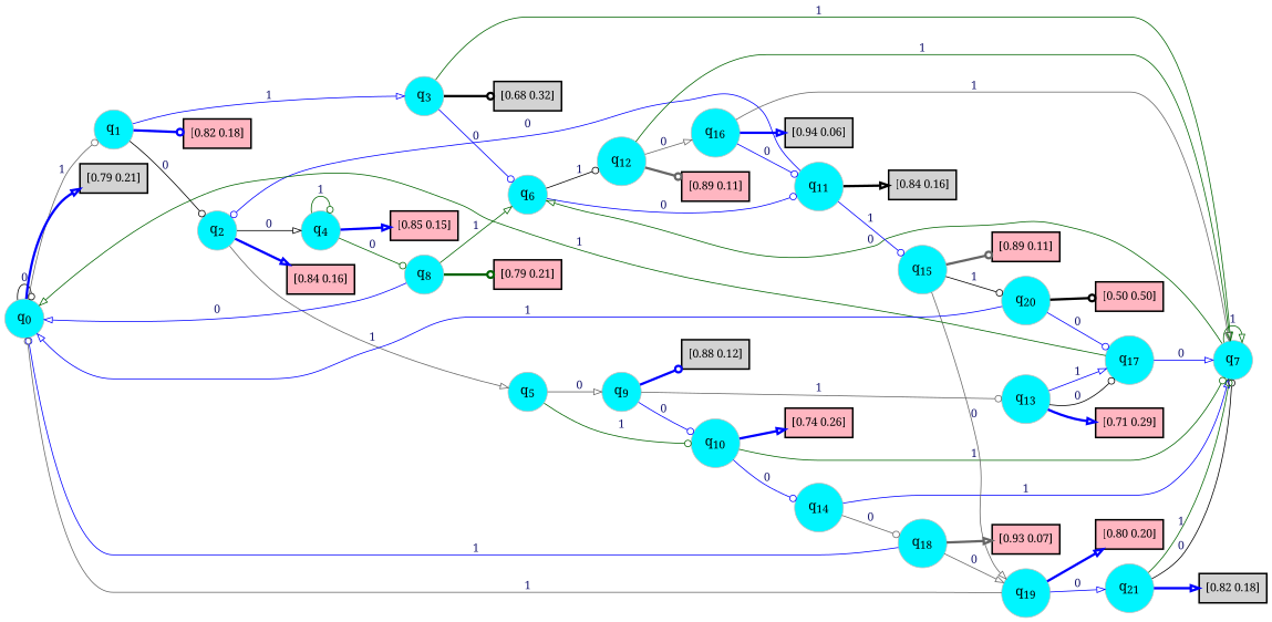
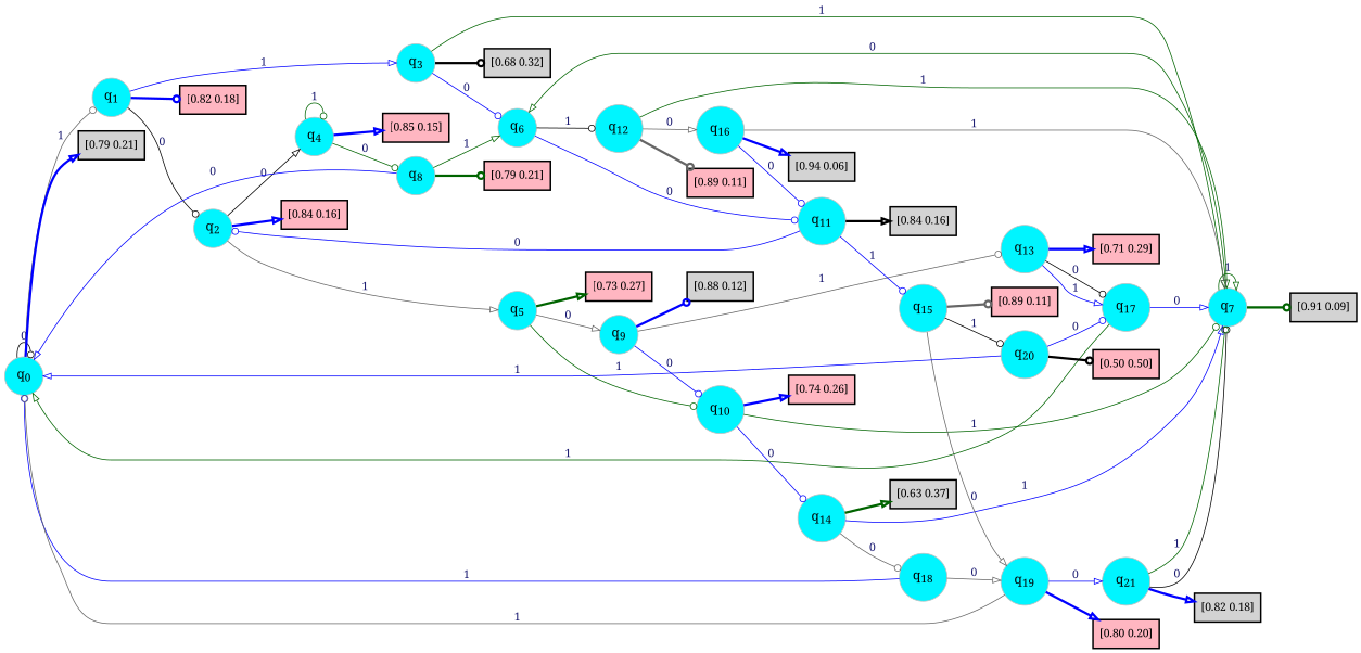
  digraph {
    fontname="Noto Serif"
    rankdir=LR
    node [color=gray fillcolor=turquoise1 fontcolor=black fontname="Noto Serif" fontsize=16 fontweight=bold shape=circle style=filled]
    edge [arrowhead=odot arrowsize=1 color=blue fontcolor=midnightblue fontname="Noto Serif" fontweight=bold penwidth=1 style=solid weight=20]
    n1 [label=<q<SUB>0</SUB>>]
    n2 [label=<q<SUB>1</SUB>>]
    n3 [color=black fillcolor=lightgrey fontsize=14 label="[0.79 0.21]" penwidth=2 shape=box]
    n4 [label=<q<SUB>2</SUB>>]
    n5 [label=<q<SUB>3</SUB>>]
    n6 [color=black fillcolor=lightpink fontsize=14 label="[0.82 0.18]" penwidth=2 shape=box]
    n7 [label=<q<SUB>4</SUB>>]
    n8 [label=<q<SUB>5</SUB>>]
    n9 [color=black fillcolor=lightpink fontsize=14 label="[0.84 0.16]" penwidth=2 shape=box]
    n10 [label=<q<SUB>6</SUB>>]
    n11 [label=<q<SUB>7</SUB>>]
    n12 [color=black fillcolor=lightgrey fontsize=14 label="[0.68 0.32]" penwidth=2 shape=box]
    n13 [label=<q<SUB>8</SUB>>]
    n14 [color=black fillcolor=lightpink fontsize=14 label="[0.85 0.15]" penwidth=2 shape=box]
    n15 [label=<q<SUB>9</SUB>>]
    n16 [label=<q<SUB>10</SUB>>]
+   n17 [color=black fillcolor=lightpink fontsize=14 label="[0.73 0.27]" penwidth=2 shape=box]
    n18 [label=<q<SUB>11</SUB>>]
    n19 [label=<q<SUB>12</SUB>>]
+   n20 [color=black fillcolor=lightgrey fontsize=14 label="[0.91 0.09]" penwidth=2 shape=box]
    n21 [color=black fillcolor=lightpink fontsize=14 label="[0.79 0.21]" penwidth=2 shape=box]
    n22 [label=<q<SUB>13</SUB>>]
    n23 [color=black fillcolor=lightgrey fontsize=14 label="[0.88 0.12]" penwidth=2 shape=box]
    n24 [label=<q<SUB>14</SUB>>]
    n25 [color=black fillcolor=lightpink fontsize=14 label="[0.74 0.26]" penwidth=2 shape=box]
    n26 [label=<q<SUB>15</SUB>>]
    n27 [color=black fillcolor=lightgrey fontsize=14 label="[0.84 0.16]" penwidth=2 shape=box]
    n28 [label=<q<SUB>16</SUB>>]
    n29 [color=black fillcolor=lightpink fontsize=14 label="[0.89 0.11]" penwidth=2 shape=box]
    n30 [label=<q<SUB>17</SUB>>]
    n31 [color=black fillcolor=lightpink fontsize=14 label="[0.71 0.29]" penwidth=2 shape=box]
    n32 [label=<q<SUB>18</SUB>>]
+   n33 [color=black fillcolor=lightgrey fontsize=14 label="[0.63 0.37]" penwidth=2 shape=box]
    n34 [label=<q<SUB>19</SUB>>]
    n35 [label=<q<SUB>20</SUB>>]
    n36 [color=black fillcolor=lightpink fontsize=14 label="[0.89 0.11]" penwidth=2 shape=box]
    n37 [color=black fillcolor=lightgrey fontsize=14 label="[0.94 0.06]" penwidth=2 shape=box]
-   n38 [color=black fillcolor=lightpink fontsize=14 label="[0.93 0.07]" penwidth=2 shape=box]
    n39 [label=<q<SUB>21</SUB>>]
    n40 [color=black fillcolor=lightpink fontsize=14 label="[0.80 0.20]" penwidth=2 shape=box]
    n41 [color=black fillcolor=lightpink fontsize=14 label="[0.50 0.50]" penwidth=2 shape=box]
    n42 [color=black fillcolor=lightgrey fontsize=14 label="[0.82 0.18]" penwidth=2 shape=box]
    n1 -> n1 [color=black label=0]
    n1 -> n2 [color=gray40 label=1]
    n1 -> n3 [arrowhead=onormal penwidth=3]
    n2 -> n4 [color=black label=0]
    n2 -> n5 [arrowhead=onormal label=1]
    n2 -> n6 [penwidth=3]
    n4 -> n7 [arrowhead=onormal color=black label=0]
    n4 -> n8 [arrowhead=onormal color=gray40 label=1]
    n4 -> n9 [arrowhead=onormal penwidth=3]
    n5 -> n10 [label=0]
    n5 -> n11 [arrowhead=onormal color=darkgreen label=1]
    n5 -> n12 [color=black penwidth=3]
    n7 -> n7 [color=darkgreen label=1]
    n7 -> n13 [color=darkgreen label=0]
    n7 -> n14 [arrowhead=onormal penwidth=3]
    n8 -> n15 [arrowhead=onormal color=gray40 label=0]
    n8 -> n16 [color=darkgreen label=1]
+   n8 -> n17 [arrowhead=onormal color=darkgreen penwidth=3]
    n10 -> n18 [label=0]
    n10 -> n19 [color=black label=1]
    n11 -> n10 [arrowhead=onormal color=darkgreen label=0]
    n11 -> n11 [arrowhead=onormal color=darkgreen label=1]
+   n11 -> n20 [color=darkgreen penwidth=3]
    n13 -> n1 [arrowhead=onormal label=0]
    n13 -> n10 [arrowhead=onormal color=darkgreen label=1]
    n13 -> n21 [color=darkgreen penwidth=3]
    n15 -> n16 [label=0]
    n15 -> n22 [color=gray40 label=1]
    n15 -> n23 [penwidth=3]
    n16 -> n11 [color=darkgreen label=1]
    n16 -> n24 [label=0]
    n16 -> n25 [arrowhead=onormal penwidth=3]
    n18 -> n4 [label=0]
    n18 -> n26 [label=1]
    n18 -> n27 [arrowhead=onormal color=black penwidth=3]
    n19 -> n11 [arrowhead=onormal color=darkgreen label=1]
    n19 -> n28 [arrowhead=onormal color=gray40 label=0]
    n19 -> n29 [color=gray40 penwidth=3]
    n22 -> n30 [color=black label=0]
    n22 -> n30 [arrowhead=onormal label=1]
    n22 -> n31 [arrowhead=onormal penwidth=3]
    n24 -> n11 [arrowhead=onormal label=1]
    n24 -> n32 [color=gray40 label=0]
+   n24 -> n33 [arrowhead=onormal color=darkgreen penwidth=3]
    n26 -> n34 [arrowhead=onormal color=gray40 label=0]
    n26 -> n35 [color=black label=1]
    n26 -> n36 [color=gray40 penwidth=3]
    n28 -> n11 [arrowhead=onormal color=gray40 label=1]
    n28 -> n18 [label=0]
    n28 -> n37 [arrowhead=onormal penwidth=3]
    n30 -> n1 [arrowhead=onormal color=darkgreen label=1]
    n30 -> n11 [arrowhead=onormal label=0]
    n32 -> n1 [label=1]
    n32 -> n34 [arrowhead=onormal color=gray40 label=0]
-   n32 -> n38 [arrowhead=onormal color=gray40 penwidth=3]
    n34 -> n1 [color=gray40 label=1]
    n34 -> n39 [arrowhead=onormal label=0]
    n34 -> n40 [arrowhead=onormal penwidth=3]
    n35 -> n1 [arrowhead=onormal label=1]
    n35 -> n30 [label=0]
    n35 -> n41 [color=black penwidth=3]
    n39 -> n11 [color=black label=0]
    n39 -> n11 [color=darkgreen label=1]
    n39 -> n42 [arrowhead=onormal penwidth=3]
  }
